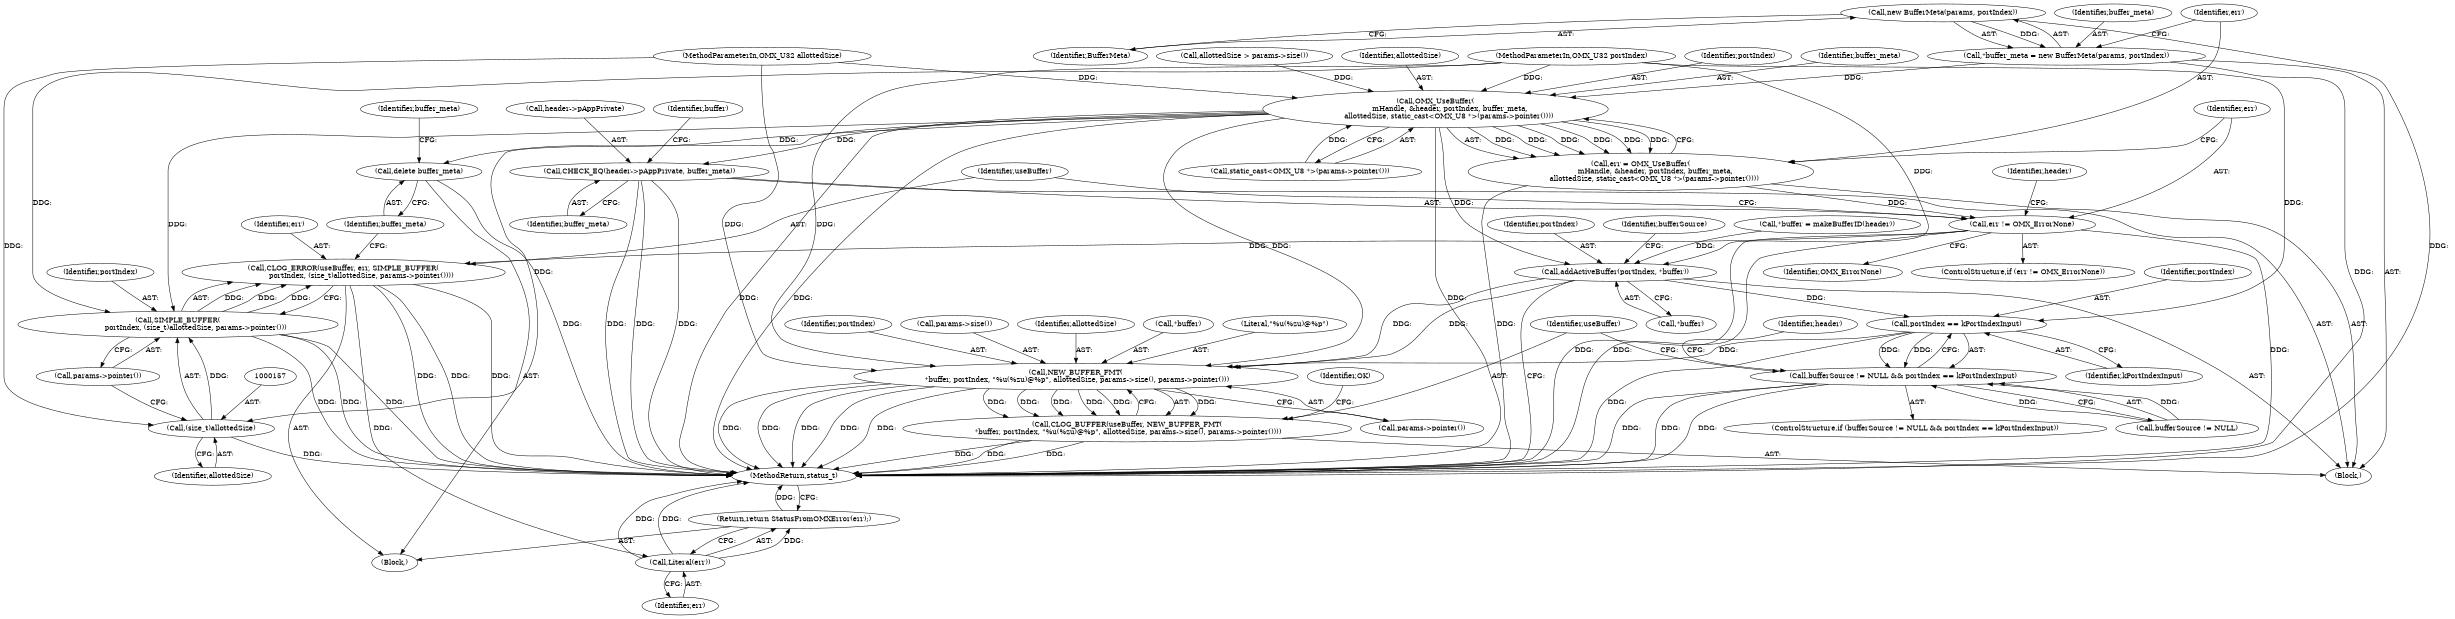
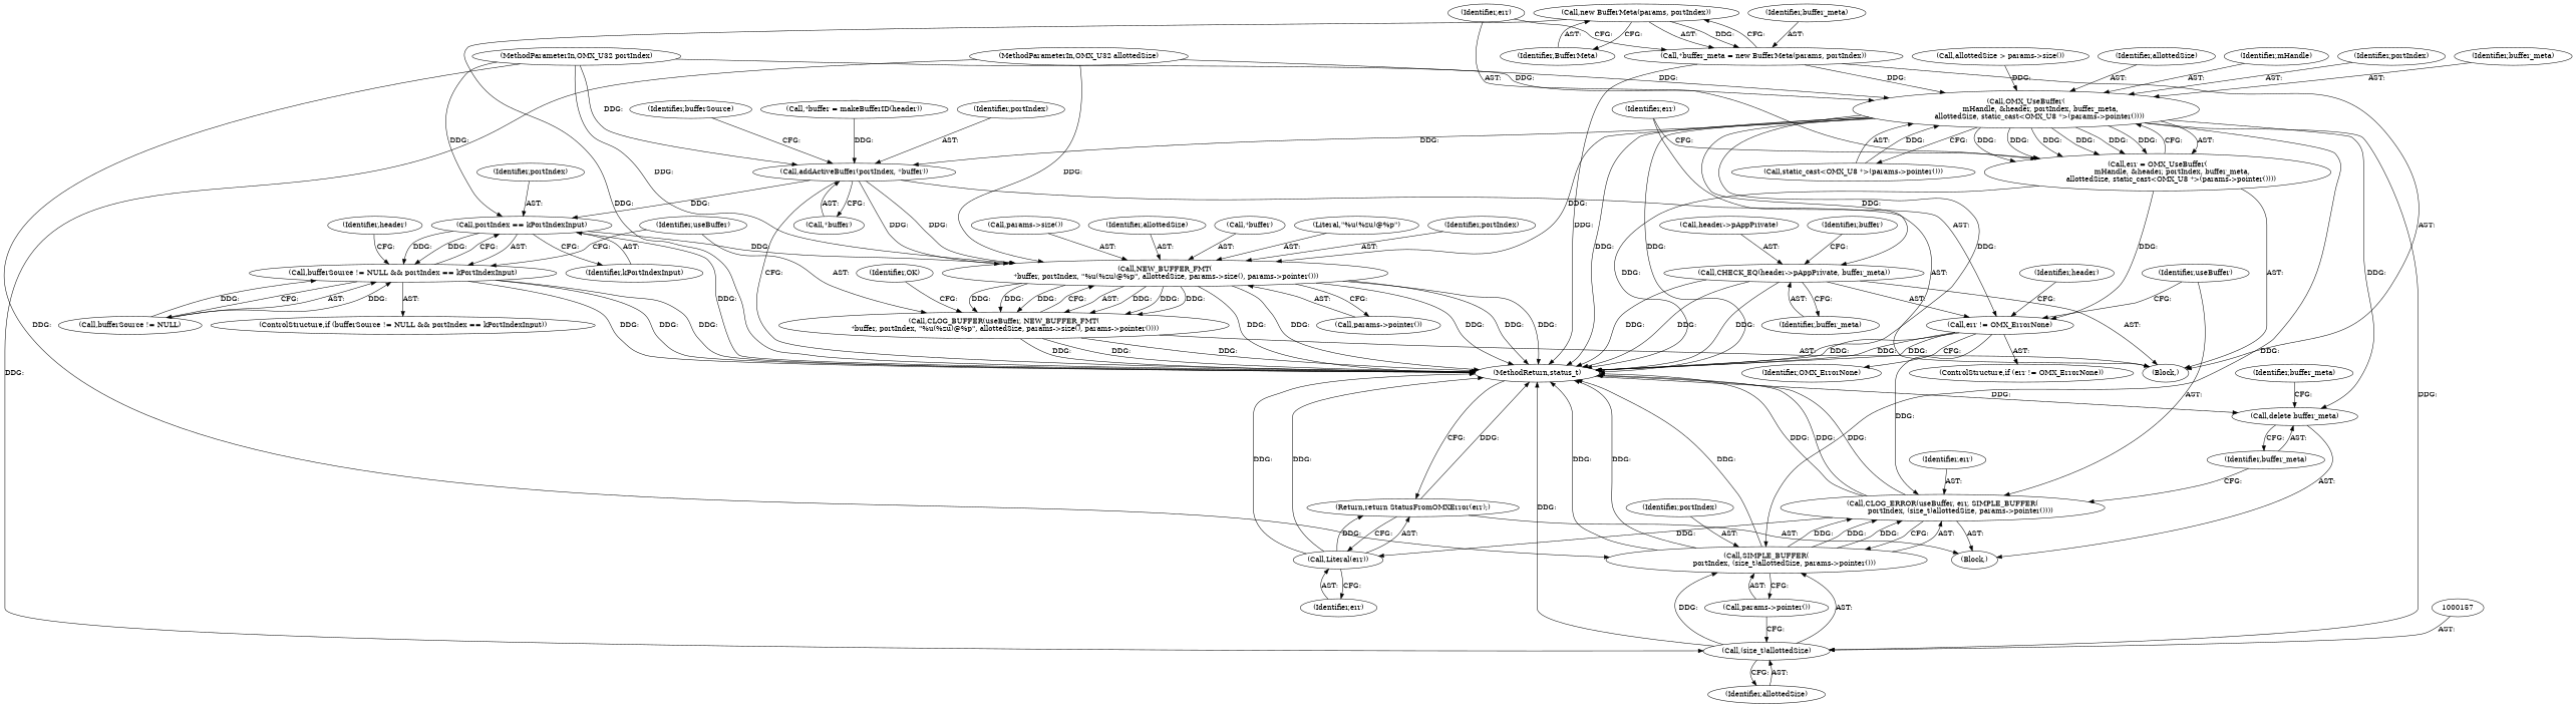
  digraph {
    n1 [label="(Call,new BufferMeta(params, portIndex))"]
    n2 [label="(Call,*buffer_meta = new BufferMeta(params, portIndex))"]
    n3 [label="(MethodReturn,status_t)"]
    n4 [label="(Identifier,BufferMeta)"]
    n5 [label="(Call,OMX_UseBuffer(\n             mHandle, &header, portIndex, buffer_meta,\n            allottedSize, static_cast<OMX_U8 *>(params->pointer())))"]
    n6 [label="(Block,)"]
    n7 [label="(Return,return StatusFromOMXError(err);)"]
    n8 [label="(Call,err = OMX_UseBuffer(\n             mHandle, &header, portIndex, buffer_meta,\n            allottedSize, static_cast<OMX_U8 *>(params->pointer())))"]
    n9 [label="(Call,SIMPLE_BUFFER(\n                portIndex, (size_t)allottedSize, params->pointer()))"]
    n10 [label="(Call,(size_t)allottedSize)"]
    n11 [label="(Call,delete buffer_meta)"]
    n12 [label="(Call,CHECK_EQ(header->pAppPrivate, buffer_meta))"]
    n13 [label="(Call,addActiveBuffer(portIndex, *buffer))"]
    n14 [label="(Call,NEW_BUFFER_FMT(\n *buffer, portIndex, \"%u(%zu)@%p\", allottedSize, params->size(), params->pointer()))"]
    n15 [label="(Call,static_cast<OMX_U8 *>(params->pointer()))"]
    n16 [label="(Call,err != OMX_ErrorNone)"]
    n17 [label="(Call,CLOG_ERROR(useBuffer, err, SIMPLE_BUFFER(\n                portIndex, (size_t)allottedSize, params->pointer())))"]
    n18 [label="(Call,params->pointer())"]
    n19 [label="(Identifier,allottedSize)"]
    n20 [label="(Block,)"]
    n21 [label="(Identifier,buffer_meta)"]
    n22 [label="(Identifier,buffer_meta)"]
    n23 [label="(Call,portIndex == kPortIndexInput)"]
    n24 [label="(Call,*buffer)"]
    n25 [label="(Call,CLOG_BUFFER(useBuffer, NEW_BUFFER_FMT(\n *buffer, portIndex, \"%u(%zu)@%p\", allottedSize, params->size(), params->pointer())))"]
    n26 [label="(Call,params->pointer())"]
    n27 [label="(Identifier,OMX_ErrorNone)"]
    n28 [label="(ControlStructure,if (err != OMX_ErrorNone))"]
    n29 [label="(Call,Literal(err))"]
    n30 [label="(Identifier,err)"]
    n31 [label="(Call,bufferSource != NULL && portIndex == kPortIndexInput)"]
    n32 [label="(Identifier,kPortIndexInput)"]
    n33 [label="(Call,bufferSource != NULL)"]
    n34 [label="(ControlStructure,if (bufferSource != NULL && portIndex == kPortIndexInput))"]
    n35 [label="(Call,*buffer = makeBufferID(header))"]
    n36 [label="(Identifier,portIndex)"]
    n37 [label="(Call,params->size())"]
+   n38 [label="(Identifier,mHandle)"]
    n39 [label="(Identifier,header)"]
    n40 [label="(Identifier,header)"]
    n41 [label="(Identifier,portIndex)"]
    n42 [label="(Identifier,err)"]
    n43 [label="(Identifier,portIndex)"]
    n44 [label="(Identifier,useBuffer)"]
    n45 [label="(Identifier,buffer_meta)"]
    n46 [label="(Call,allottedSize > params->size())"]
    n47 [label="(Identifier,OK)"]
    n48 [label="(Identifier,portIndex)"]
    n49 [label="(Identifier,allottedSize)"]
    n50 [label="(Identifier,useBuffer)"]
    n51 [label="(Identifier,allottedSize)"]
    n52 [label="(MethodParameterIn,OMX_U32 portIndex)"]
    n53 [label="(Identifier,err)"]
    n54 [label="(Call,*buffer)"]
    n55 [label="(Identifier,buffer_meta)"]
    n56 [label="(Identifier,buffer_meta)"]
    n57 [label="(Identifier,bufferSource)"]
    n58 [label="(Literal,\"%u(%zu)@%p\")"]
    n59 [label="(Call,header->pAppPrivate)"]
    n60 [label="(MethodParameterIn,OMX_U32 allottedSize)"]
    n61 [label="(Identifier,err)"]
    n62 [label="(Identifier,portIndex)"]
    n63 [label="(Identifier,buffer)"]
    1000157
    n1 -> n2 [label="AST: "]
    n1 -> n2 [label="DDG: "]
    n1 -> n3 [label="DDG: "]
    n1 -> n4 [label="CFG: "]
-   n2 -> n1 [label="AST: "]
+   n2 -> n1 [label="CFG: "]
    n2 -> n3 [label="DDG: "]
    n2 -> n5 [label="DDG: "]
    n2 -> n6 [label="AST: "]
    n3 -> n7 [label="CFG: "]
    n4 -> n1 [label="AST: "]
    n5 -> n3 [label="DDG: "]
    n5 -> n3 [label="DDG: "]
    n5 -> n3 [label="DDG: "]
    n5 -> n8 [label="AST: "]
    n5 -> n8 [label="DDG: "]
    n5 -> n8 [label="DDG: "]
    n5 -> n8 [label="DDG: "]
    n5 -> n8 [label="DDG: "]
    n5 -> n8 [label="DDG: "]
    n5 -> n8 [label="DDG: "]
    n5 -> n9 [label="DDG: "]
    n5 -> n10 [label="DDG: "]
    n5 -> n11 [label="DDG: "]
    n5 -> n12 [label="DDG: "]
    n5 -> n13 [label="DDG: "]
    n5 -> n14 [label="DDG: "]
    n5 -> n15 [label="CFG: "]
    n7 -> n3 [label="DDG: "]
    n7 -> n20 [label="AST: "]
    n7 -> n29 [label="CFG: "]
    n8 -> n3 [label="DDG: "]
    n8 -> n5 [label="CFG: "]
    n8 -> n6 [label="AST: "]
    n8 -> n16 [label="DDG: "]
    n9 -> n3 [label="DDG: "]
    n9 -> n3 [label="DDG: "]
    n9 -> n3 [label="DDG: "]
    n9 -> n17 [label="AST: "]
    n9 -> n17 [label="DDG: "]
    n9 -> n17 [label="DDG: "]
    n9 -> n17 [label="DDG: "]
    n9 -> n18 [label="CFG: "]
    n10 -> n3 [label="DDG: "]
    n10 -> n9 [label="AST: "]
    n10 -> n9 [label="DDG: "]
    n10 -> n19 [label="CFG: "]
-   n11 -> n3 [label="DDG: "]
+   n3 -> n11 [label="DDG: "]
    n11 -> n20 [label="AST: "]
    n11 -> n21 [label="CFG: "]
    n12 -> n3 [label="DDG: "]
    n12 -> n3 [label="DDG: "]
    n12 -> n3 [label="DDG: "]
    n12 -> n6 [label="AST: "]
    n12 -> n16 [label="AST: "]
    n12 -> n22 [label="CFG: "]
    n13 -> n3 [label="CFG: "]
    n13 -> n6 [label="AST: "]
    n13 -> n14 [label="DDG: "]
    n13 -> n14 [label="DDG: "]
    n13 -> n23 [label="DDG: "]
    n13 -> n24 [label="CFG: "]
    n14 -> n3 [label="DDG: "]
    n14 -> n3 [label="DDG: "]
    n14 -> n3 [label="DDG: "]
    n14 -> n3 [label="DDG: "]
    n14 -> n3 [label="DDG: "]
    n14 -> n25 [label="AST: "]
    n14 -> n25 [label="DDG: "]
    n14 -> n25 [label="DDG: "]
    n14 -> n25 [label="DDG: "]
    n14 -> n25 [label="DDG: "]
    n14 -> n25 [label="DDG: "]
    n14 -> n25 [label="DDG: "]
    n14 -> n26 [label="CFG: "]
    n15 -> n5 [label="AST: "]
    n15 -> n5 [label="DDG: "]
    n16 -> n3 [label="DDG: "]
    n16 -> n3 [label="DDG: "]
    n16 -> n3 [label="DDG: "]
    n16 -> n17 [label="DDG: "]
    n16 -> n27 [label="CFG: "]
    n16 -> n28 [label="AST: "]
    n17 -> n3 [label="DDG: "]
    n17 -> n3 [label="DDG: "]
    n17 -> n3 [label="DDG: "]
    n17 -> n9 [label="CFG: "]
    n17 -> n20 [label="AST: "]
    n17 -> n29 [label="DDG: "]
    n18 -> n9 [label="AST: "]
    n18 -> n10 [label="CFG: "]
    n19 -> n10 [label="AST: "]
    n21 -> n11 [label="AST: "]
    n21 -> n17 [label="CFG: "]
    n22 -> n12 [label="AST: "]
    n23 -> n3 [label="DDG: "]
    n23 -> n14 [label="DDG: "]
    n23 -> n31 [label="AST: "]
    n23 -> n31 [label="DDG: "]
    n23 -> n31 [label="DDG: "]
    n23 -> n32 [label="CFG: "]
    n24 -> n13 [label="AST: "]
    n25 -> n3 [label="DDG: "]
    n25 -> n3 [label="DDG: "]
    n25 -> n3 [label="DDG: "]
    n25 -> n6 [label="AST: "]
    n25 -> n14 [label="CFG: "]
    n26 -> n14 [label="AST: "]
    n29 -> n3 [label="DDG: "]
    n29 -> n3 [label="DDG: "]
    n29 -> n7 [label="AST: "]
    n29 -> n7 [label="DDG: "]
    n29 -> n30 [label="CFG: "]
    n30 -> n29 [label="AST: "]
    n31 -> n3 [label="DDG: "]
    n31 -> n3 [label="DDG: "]
    n31 -> n3 [label="DDG: "]
    n31 -> n23 [label="CFG: "]
    n31 -> n33 [label="CFG: "]
    n31 -> n34 [label="AST: "]
    n32 -> n23 [label="AST: "]
    n33 -> n31 [label="AST: "]
    n33 -> n31 [label="DDG: "]
    n33 -> n31 [label="DDG: "]
    n35 -> n13 [label="DDG: "]
    n36 -> n14 [label="AST: "]
    n37 -> n14 [label="AST: "]
+   n38 -> n5 [label="AST: "]
    n39 -> n16 [label="CFG: "]
    n40 -> n31 [label="CFG: "]
    n41 -> n23 [label="AST: "]
    n42 -> n2 [label="CFG: "]
    n42 -> n8 [label="AST: "]
    n43 -> n5 [label="AST: "]
    n44 -> n16 [label="CFG: "]
    n44 -> n17 [label="AST: "]
    n45 -> n5 [label="AST: "]
    n46 -> n5 [label="DDG: "]
    n47 -> n25 [label="CFG: "]
    n48 -> n13 [label="AST: "]
    n49 -> n5 [label="AST: "]
    n50 -> n25 [label="AST: "]
    n50 -> n31 [label="CFG: "]
    n51 -> n14 [label="AST: "]
    n52 -> n5 [label="DDG: "]
    n52 -> n9 [label="DDG: "]
    n52 -> n13 [label="DDG: "]
    n52 -> n14 [label="DDG: "]
    n52 -> n23 [label="DDG: "]
    n53 -> n8 [label="CFG: "]
    n53 -> n16 [label="AST: "]
    n54 -> n14 [label="AST: "]
    n55 -> n2 [label="AST: "]
    n56 -> n11 [label="CFG: "]
    n57 -> n13 [label="CFG: "]
    n58 -> n14 [label="AST: "]
    n59 -> n12 [label="AST: "]
    n60 -> n5 [label="DDG: "]
    n60 -> n10 [label="DDG: "]
    n60 -> n14 [label="DDG: "]
    n61 -> n17 [label="AST: "]
    n62 -> n9 [label="AST: "]
    n63 -> n12 [label="CFG: "]
    1000157 -> n10 [label="AST: "]
  }
